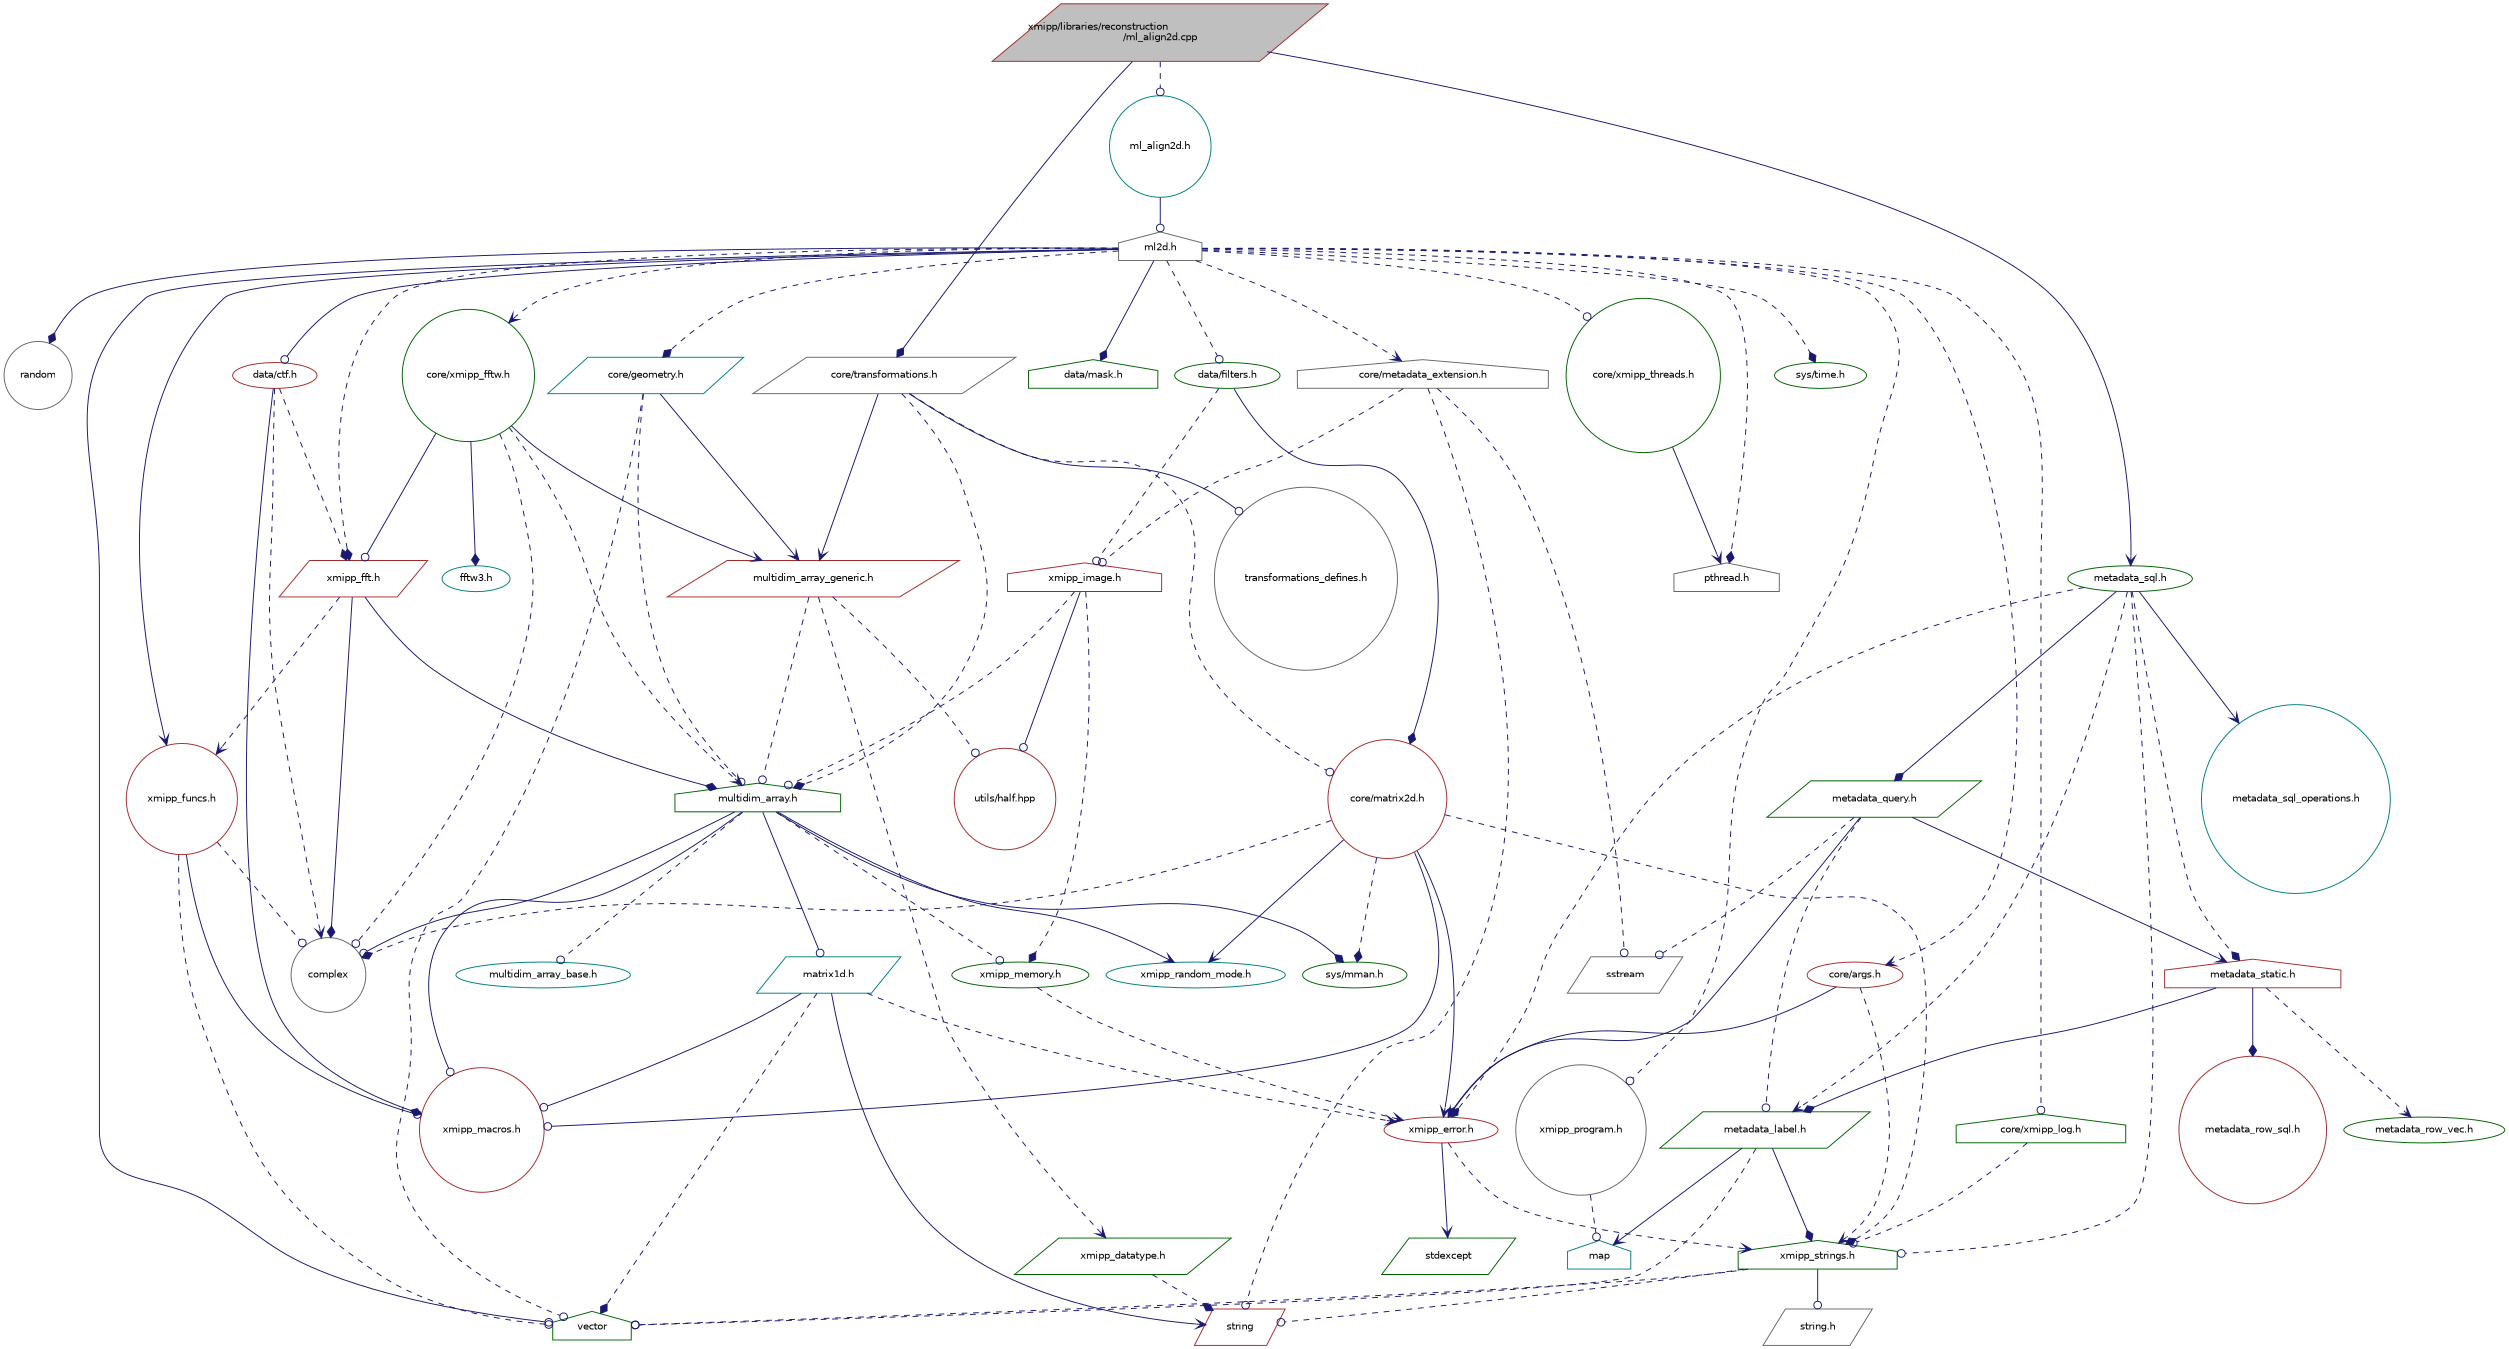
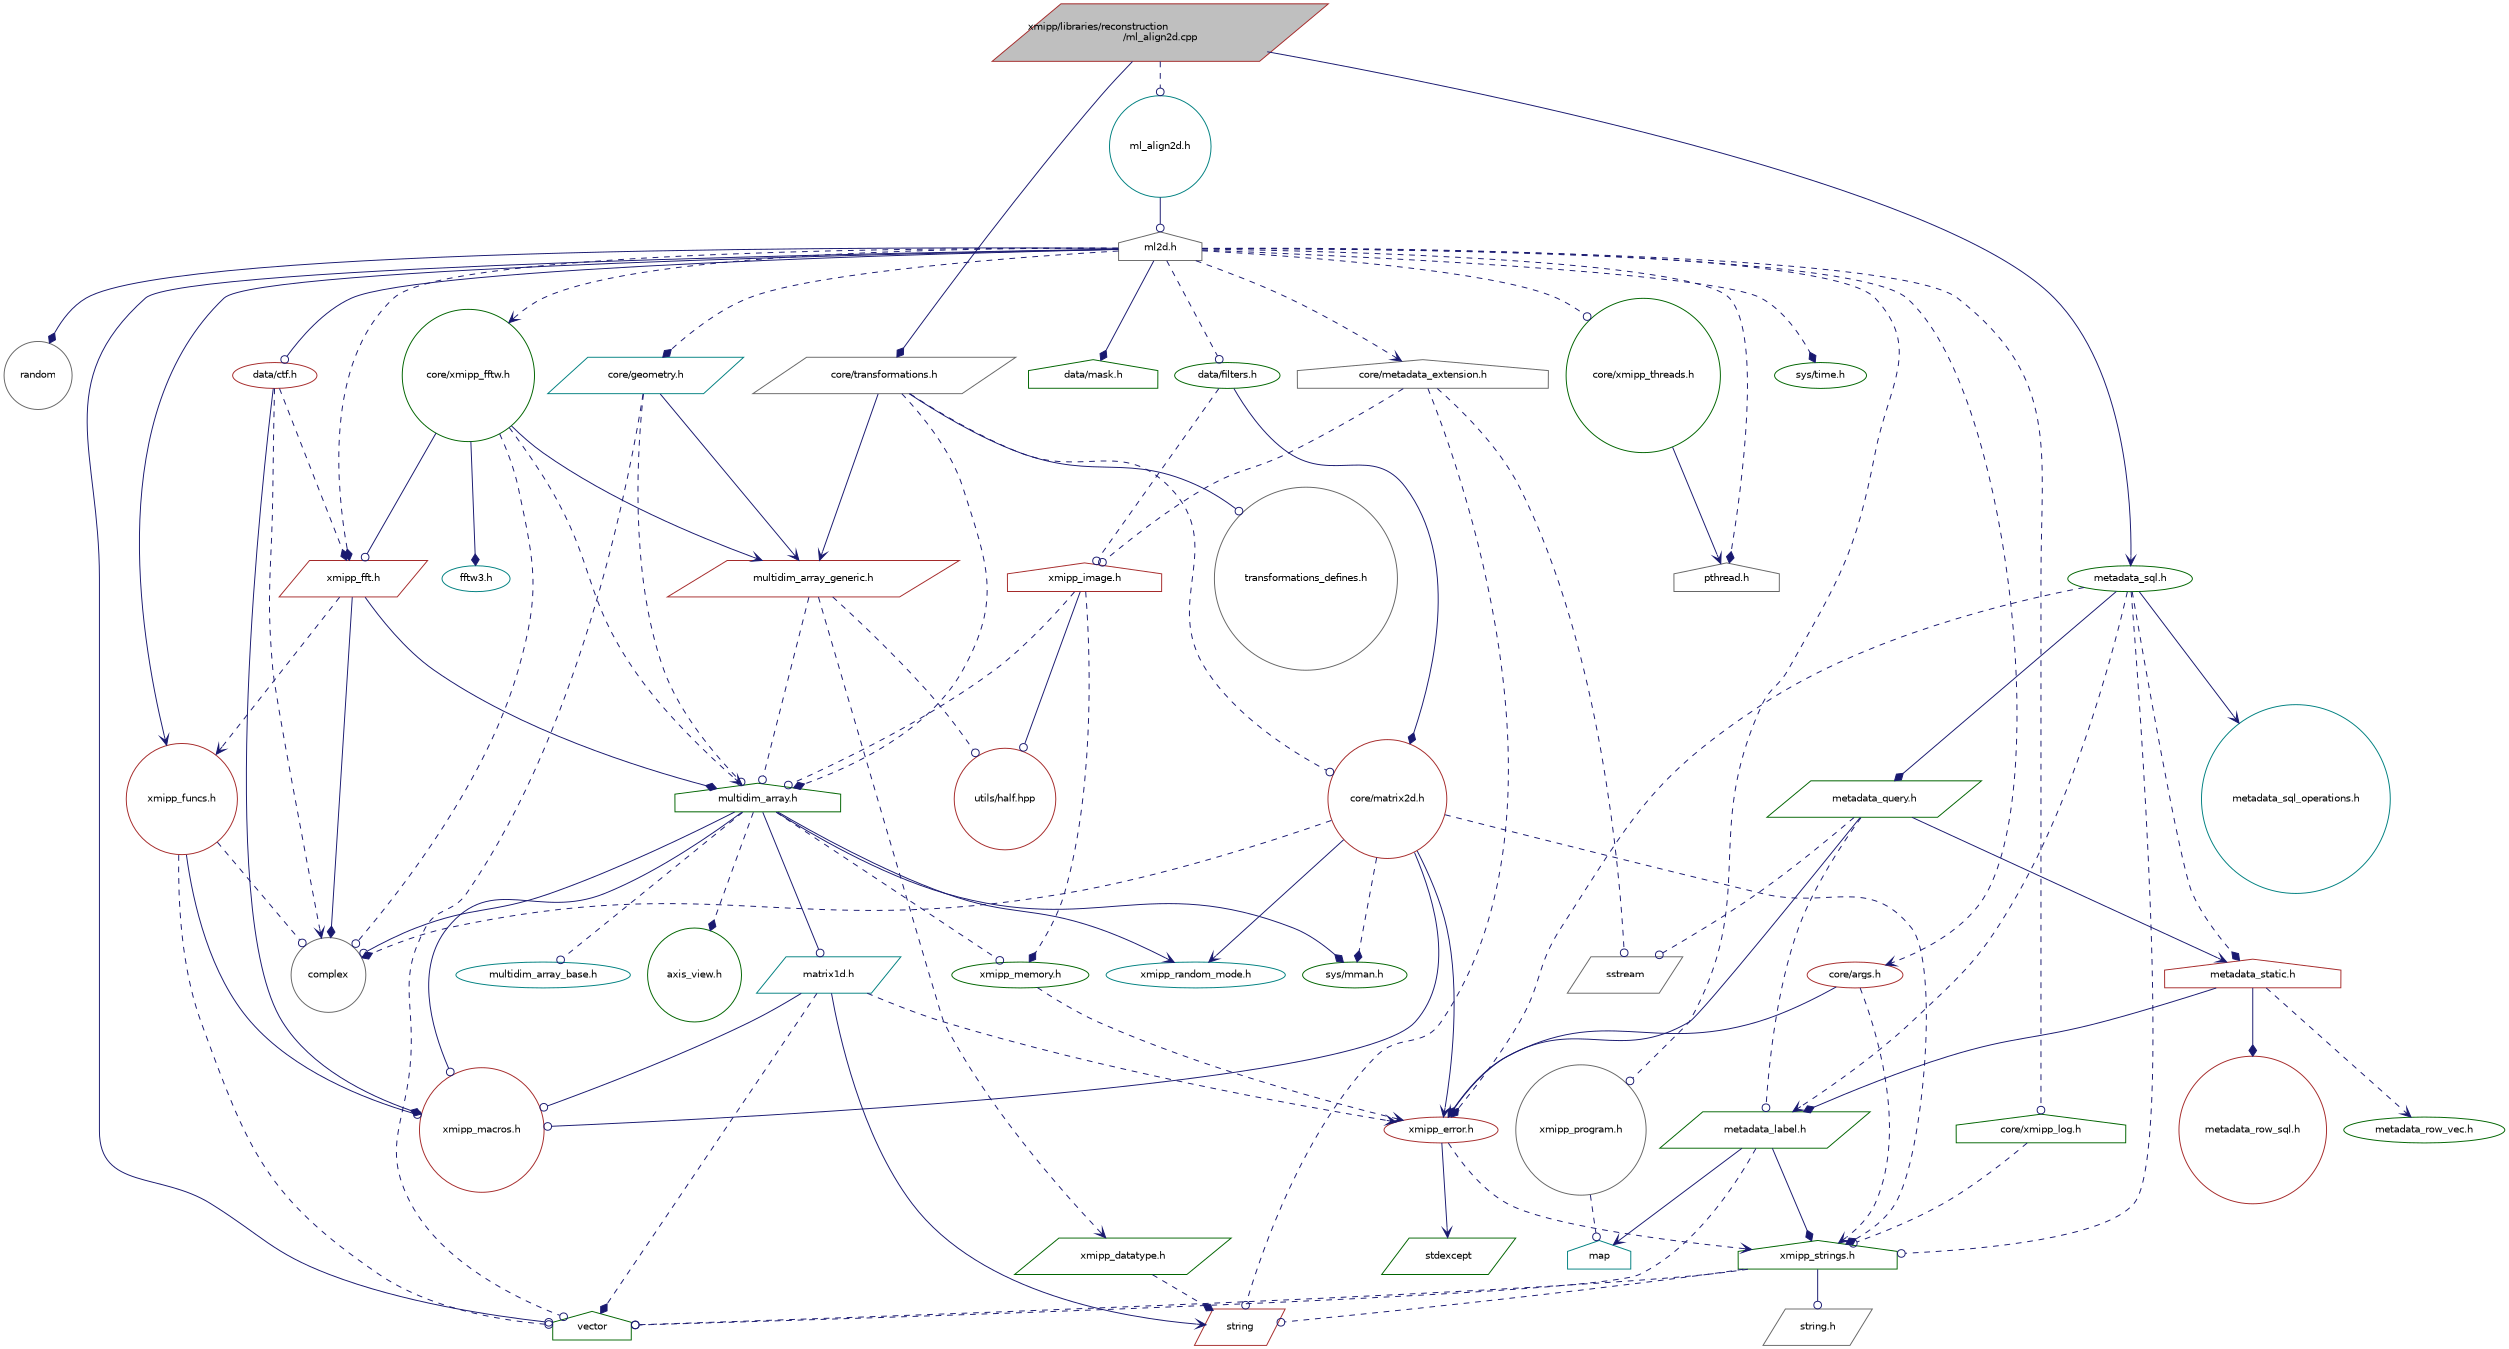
  digraph {
    node [color=darkgreen fillcolor=white fontname=Helvetica fontsize=10 shape=circle style=filled]
    edge [arrowhead=odot color=midnightblue fontname=Helvetica fontsize=10 labelfontname=Helvetica labelfontsize=10 style=dashed]
    n1 [color=brown fillcolor=grey75 fontcolor=black height=0.2 label="xmipp/libraries/reconstruction\l/ml_align2d.cpp" shape=parallelogram width=0.4]
    n2 [color=teal height=0.2 label="ml_align2d.h" width=0.4]
    n3 [height=0.2 label="metadata_sql.h" shape=ellipse width=0.4]
    n4 [color=gray40 height=0.2 label="core/transformations.h" shape=parallelogram width=0.4]
    n5 [color=gray40 height=0.2 label="ml2d.h" shape=house width=0.4]
    n6 [color=brown height=0.2 label="xmipp_error.h" shape=ellipse width=0.4]
    n7 [height=0.2 label="xmipp_strings.h" shape=house width=0.4]
    n8 [height=0.2 label="metadata_label.h" shape=parallelogram width=0.4]
    n9 [color=teal height=0.2 label="metadata_sql_operations.h" width=0.4]
    n10 [color=brown height=0.2 label="metadata_static.h" shape=house width=0.4]
    n11 [height=0.2 label="metadata_query.h" shape=parallelogram width=0.4]
    n12 [height=0.2 label="multidim_array.h" shape=house width=0.4]
    n13 [color=brown height=0.2 label="multidim_array_generic.h" shape=parallelogram width=0.4]
    n14 [color=brown height=0.2 label="core/matrix2d.h" width=0.4]
    n15 [color=gray40 height=0.2 label="transformations_defines.h" width=0.4]
    n16 [height=0.2 label="sys/time.h" shape=ellipse width=0.4]
    n17 [color=gray40 height=0.2 label="pthread.h" shape=house width=0.4]
    n18 [color=gray40 height=0.2 label=random width=0.4]
    n19 [height=0.2 label=vector shape=house width=0.4]
    n20 [height=0.2 label="core/xmipp_fftw.h" width=0.4]
    n21 [color=brown height=0.2 label="xmipp_fft.h" shape=parallelogram width=0.4]
    n22 [color=brown height=0.2 label="xmipp_funcs.h" width=0.4]
    n23 [color=brown height=0.2 label="core/args.h" shape=ellipse width=0.4]
    n24 [color=gray40 height=0.2 label="core/metadata_extension.h" shape=house width=0.4]
    n25 [color=teal height=0.2 label="core/geometry.h" shape=parallelogram width=0.4]
    n26 [height=0.2 label="data/filters.h" shape=ellipse width=0.4]
    n27 [height=0.2 label="data/mask.h" shape=house width=0.4]
    n28 [color=brown height=0.2 label="data/ctf.h" shape=ellipse width=0.4]
    n29 [height=0.2 label="core/xmipp_threads.h" width=0.4]
    n30 [color=gray40 height=0.2 label="xmipp_program.h" width=0.4]
    n31 [height=0.2 label="core/xmipp_log.h" shape=house width=0.4]
    n32 [color=gray40 height=0.2 label=complex width=0.4]
    n33 [color=teal height=0.2 label="fftw3.h" shape=ellipse width=0.4]
    n34 [color=brown height=0.2 label="xmipp_macros.h" width=0.4]
    n35 [color=brown height=0.2 label="xmipp_image.h" shape=house width=0.4]
    n36 [color=brown height=0.2 label=string shape=parallelogram width=0.4]
    n37 [color=gray40 height=0.2 label=sstream shape=parallelogram width=0.4]
    n38 [height=0.2 label="xmipp_memory.h" shape=ellipse width=0.4]
    n39 [color=brown height=0.2 label="utils/half.hpp" width=0.4]
    n40 [color=teal height=0.2 label=map shape=house width=0.4]
    n41 [height=0.2 label="sys/mman.h" shape=ellipse width=0.4]
    n42 [color=teal height=0.2 label="matrix1d.h" shape=parallelogram width=0.4]
    n43 [color=teal height=0.2 label="xmipp_random_mode.h" shape=ellipse width=0.4]
    n44 [color=teal height=0.2 label="multidim_array_base.h" shape=ellipse width=0.4]
+   n45 [height=0.2 label="axis_view.h" width=0.4]
    n46 [height=0.2 label="xmipp_datatype.h" shape=parallelogram width=0.4]
    n47 [height=0.2 label=stdexcept shape=parallelogram width=0.4]
    n48 [color=gray40 height=0.2 label="string.h" shape=parallelogram width=0.4]
    n49 [color=brown height=0.2 label="metadata_row_sql.h" width=0.4]
    n50 [height=0.2 label="metadata_row_vec.h" shape=ellipse width=0.4]
    n1 -> n2
    n1 -> n3 [arrowhead=vee style=solid]
    n1 -> n4 [arrowhead=diamond style=solid]
    n2 -> n5 [style=solid]
    n3 -> n6 [arrowhead=diamond]
    n3 -> n7
    n3 -> n8 [arrowhead=vee]
    n3 -> n9 [arrowhead=vee style=solid]
    n3 -> n10 [arrowhead=diamond]
    n3 -> n11 [arrowhead=diamond style=solid]
    n4 -> n12 [arrowhead=diamond]
    n4 -> n13 [arrowhead=vee style=solid]
    n4 -> n14
    n4 -> n15 [style=solid]
    n5 -> n16 [arrowhead=diamond]
    n5 -> n17 [arrowhead=diamond]
    n5 -> n18 [arrowhead=diamond style=solid]
    n5 -> n19 [style=solid]
    n5 -> n20 [arrowhead=vee]
    n5 -> n21 [arrowhead=diamond]
    n5 -> n22 [arrowhead=vee style=solid]
    n5 -> n23 [arrowhead=vee]
    n5 -> n24 [arrowhead=vee]
    n5 -> n25 [arrowhead=diamond]
    n5 -> n26
    n5 -> n27 [arrowhead=diamond style=solid]
    n5 -> n28 [style=solid]
    n5 -> n29
    n5 -> n30
    n5 -> n31
    n6 -> n7 [arrowhead=vee]
    n6 -> n47 [arrowhead=vee style=solid]
    n7 -> n19
    n7 -> n36
    n7 -> n48 [style=solid]
    n8 -> n7 [arrowhead=diamond style=solid]
    n8 -> n19
    n8 -> n40 [arrowhead=vee style=solid]
    n10 -> n8 [arrowhead=diamond style=solid]
    n10 -> n49 [arrowhead=diamond style=solid]
    n10 -> n50 [arrowhead=vee]
    n11 -> n6 [arrowhead=vee style=solid]
    n11 -> n8
    n11 -> n10 [arrowhead=vee style=solid]
    n11 -> n37
    n12 -> n32 [style=solid]
    n12 -> n34 [style=solid]
    n12 -> n38
    n12 -> n41 [arrowhead=diamond style=solid]
    n12 -> n42 [style=solid]
    n12 -> n43 [arrowhead=vee style=solid]
    n12 -> n44
+   n12 -> n45 [arrowhead=diamond]
    n13 -> n12
    n13 -> n39
    n13 -> n46 [arrowhead=vee]
    n14 -> n6 [arrowhead=vee style=solid]
    n14 -> n7 [arrowhead=diamond]
    n14 -> n32 [arrowhead=diamond]
    n14 -> n34 [style=solid]
    n14 -> n41 [arrowhead=diamond]
    n14 -> n43 [arrowhead=vee style=solid]
    n20 -> n12 [arrowhead=vee]
    n20 -> n13 [arrowhead=vee style=solid]
    n20 -> n21 [style=solid]
    n20 -> n32
    n20 -> n33 [arrowhead=diamond style=solid]
    n21 -> n12 [arrowhead=diamond style=solid]
    n21 -> n22 [arrowhead=vee]
    n21 -> n32 [arrowhead=diamond style=solid]
    n22 -> n19
    n22 -> n32
    n22 -> n34 [style=solid]
    n23 -> n6 [arrowhead=diamond style=solid]
    n23 -> n7 [arrowhead=vee]
    n24 -> n35
    n24 -> n36
    n24 -> n37
    n25 -> n12
    n25 -> n13 [arrowhead=vee style=solid]
    n25 -> n19
    n26 -> n14 [arrowhead=diamond style=solid]
    n26 -> n35
    n28 -> n21 [arrowhead=diamond]
    n28 -> n32 [arrowhead=vee]
    n28 -> n34 [arrowhead=diamond style=solid]
    n29 -> n17 [arrowhead=vee style=solid]
    n30 -> n40
    n31 -> n7
    n35 -> n12
    n35 -> n38 [arrowhead=diamond]
    n35 -> n39 [style=solid]
    n38 -> n6 [arrowhead=vee]
    n42 -> n6 [arrowhead=vee]
    n42 -> n19 [arrowhead=diamond]
    n42 -> n34 [style=solid]
    n42 -> n36 [arrowhead=vee style=solid]
    n46 -> n36 [arrowhead=diamond]
  }
